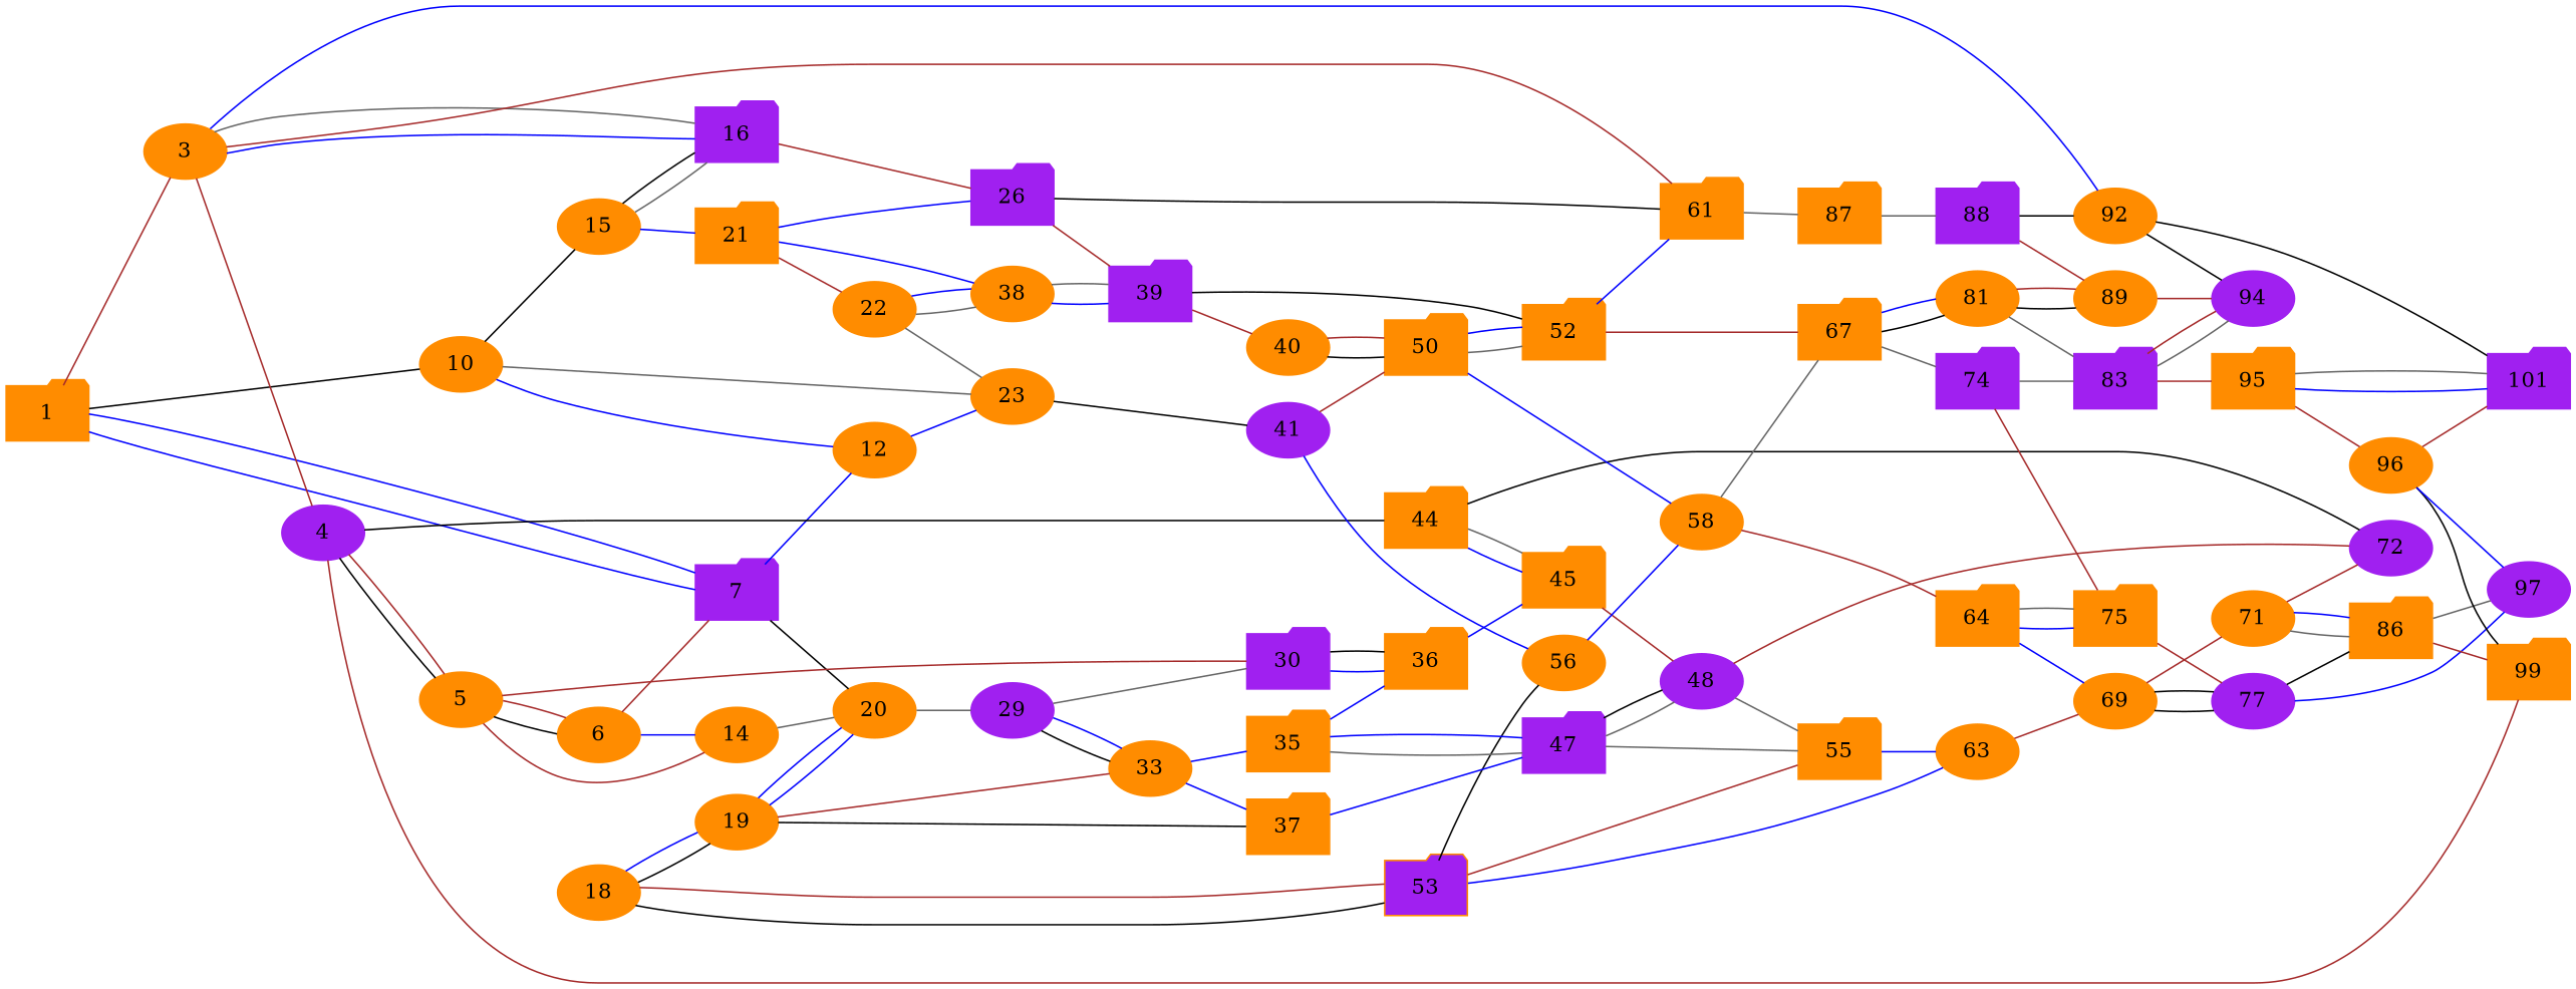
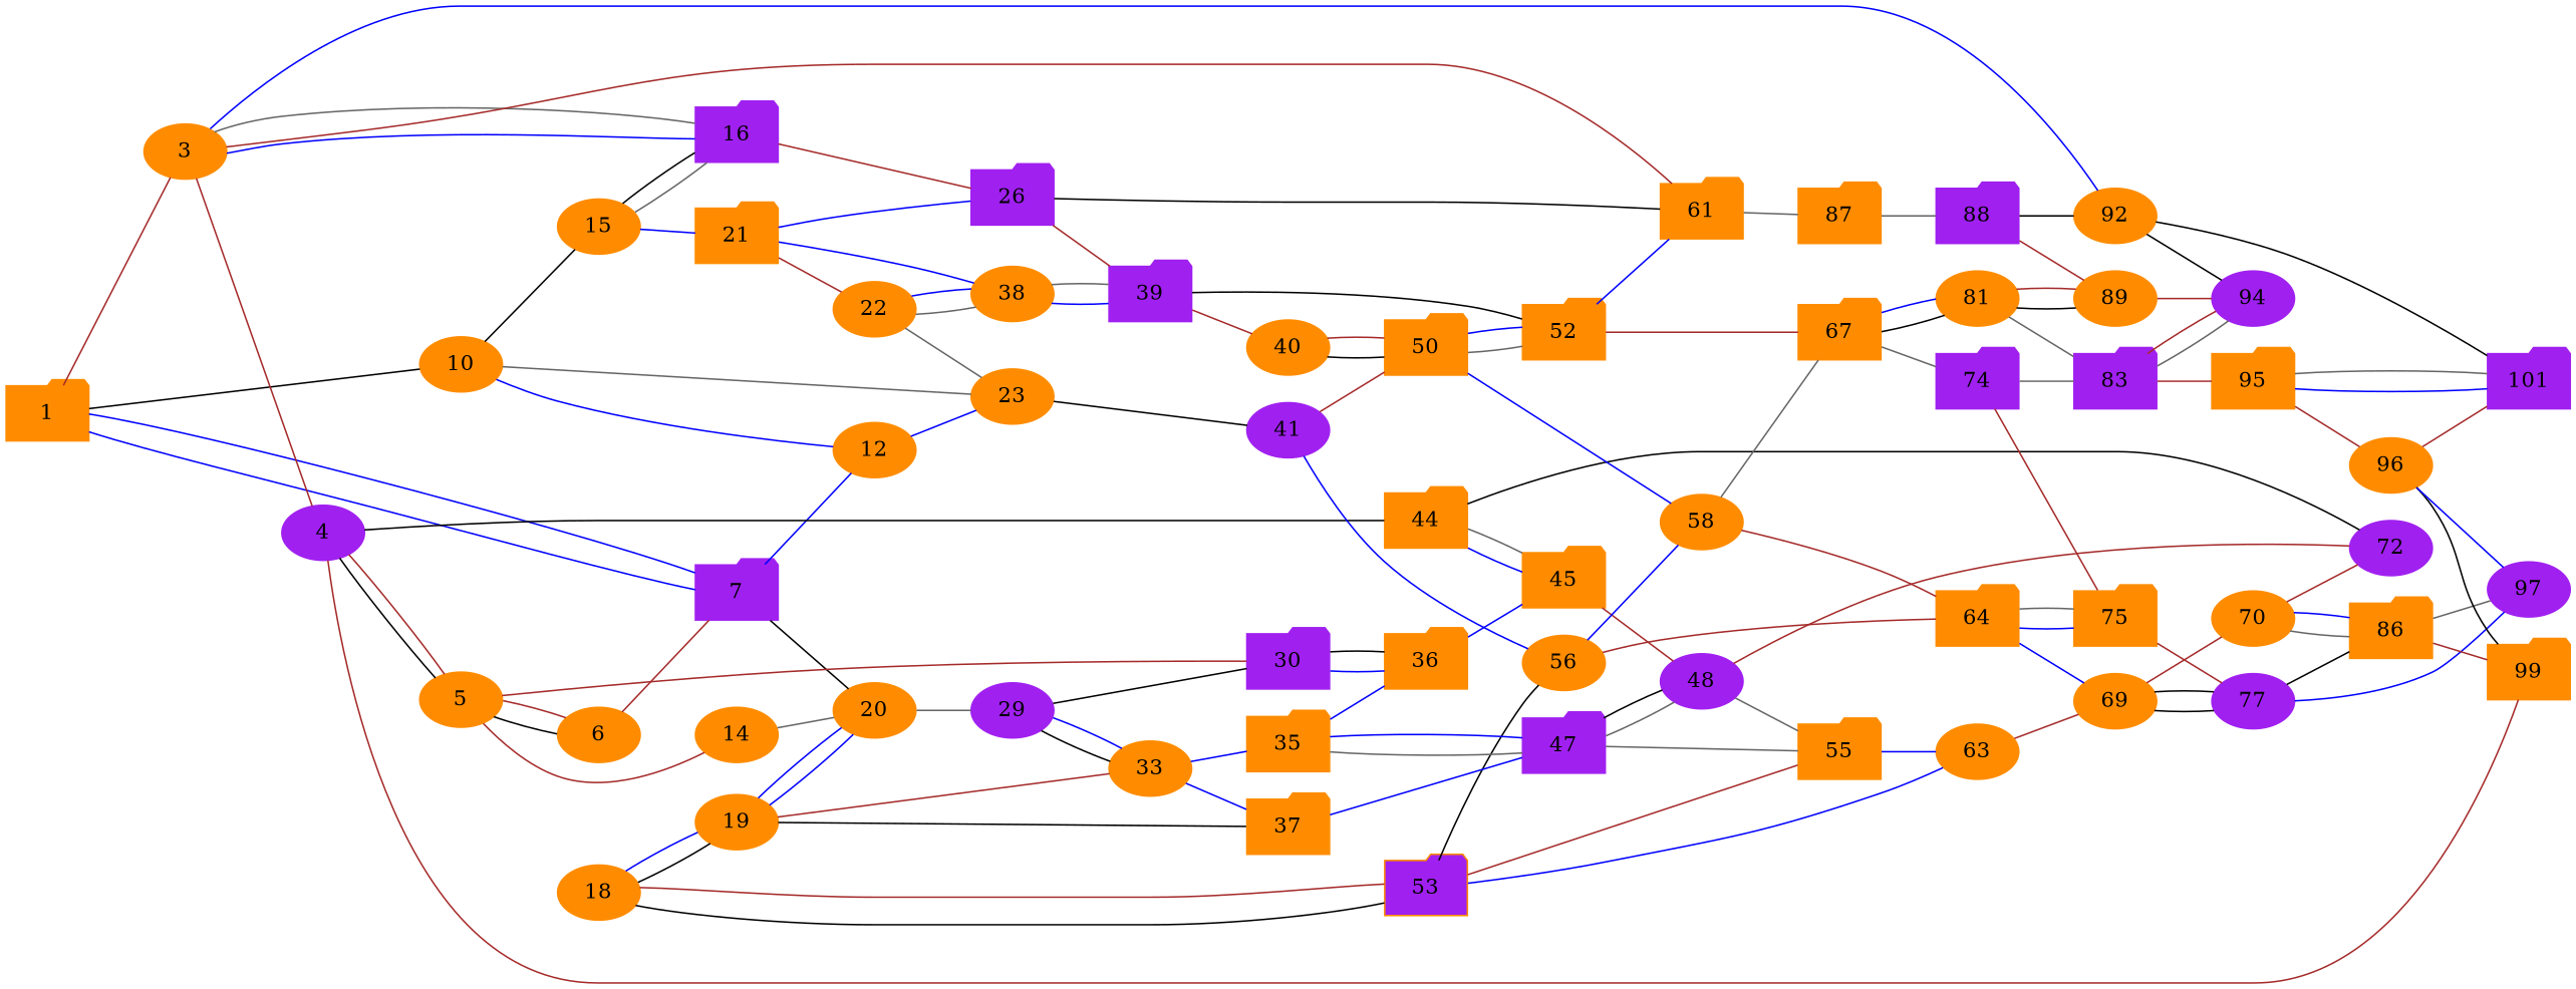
  graph {
    rankdir=LR
    node [color=darkorange shape=ellipse style=filled]
    edge [color=blue]
    1 [shape=folder super="+2"]
    3 [super="+78"]
    7 [color=purple shape=folder super="+8"]
    10 [super="+11"]
    4 [color=purple super="+100"]
    16 [color=purple shape=folder]
    61 [shape=folder super="+79"]
    92 [super="+93"]
    12 [super="+17"]
    20 [super="+28"]
    15
    23 [super="+24"]
    5 [super="+13"]
    44 [shape=folder super="+73"]
    99 [shape=folder]
    26 [color=purple shape=folder super="+27"]
    87 [shape=folder]
    94 [color=purple]
    101 [color=purple shape=folder]
    6 [super="+9"]
    14
    30 [color=purple shape=folder super="+31"]
    45 [shape=folder]
    72 [color=purple]
    36 [shape=folder super="+46"]
    29 [color=purple]
    21 [shape=folder super="+25"]
    41 [color=purple super="+42"]
    19 [super="+32"]
    18
    53 [fillcolor=purple shape=folder super="+54"]
    22
    38
    39 [color=purple shape=folder super="+43"]
    33 [super="+34"]
    37 [shape=folder]
    56 [super="+57"]
    55 [shape=folder super="+59"]
    63
    35 [shape=folder]
    47 [color=purple shape=folder super="+49"]
    50 [shape=folder super="+51"]
    40
    52 [shape=folder super="+62"]
    48 [color=purple super="+60"]
    67 [shape=folder super="+68"]
    58 [super="+64"]
    n48 [label=64 shape=folder super="+66"]
    74 [color=purple shape=folder super="+80"]
    81 [super="+82"]
    69 [super="+70"]
    75 [shape=folder super="+76"]
    88 [color=purple shape=folder super="+91"]
-   71
+   71 [label=70]
    77 [color=purple super="+85"]
    83 [color=purple shape=folder super="+84"]
    89 [super="+90"]
    86 [shape=folder super="+98"]
    97 [color=purple]
    95 [shape=folder]
    96 [super="+102"]
    1 -- 3 [color=brown]
    1 -- 7
    1 -- 7
    1 -- 10 [color=black]
    3 -- 4 [color=brown weight=2]
    3 -- 16
    3 -- 16 [color=gray40]
    3 -- 61 [color=brown]
    3 -- 92
    7 -- 12
    7 -- 20 [color=black]
    10 -- 12
    10 -- 15 [color=black]
    10 -- 23 [color=gray40]
    4 -- 5 [color=black]
    4 -- 5 [color=brown]
    4 -- 44 [color=black weight=2]
    4 -- 99 [color=brown]
    16 -- 26 [color=brown]
    61 -- 87 [color=gray40]
    92 -- 94 [color=black]
    92 -- 101 [color=black]
    12 -- 23
    20 -- 29 [color=gray40]
    15 -- 16 [color=gray40]
    15 -- 16 [color=black]
    15 -- 21
    23 -- 41 [color=black]
    5 -- 6 [color=black]
    5 -- 6 [color=brown]
    5 -- 14 [color=brown]
    5 -- 30 [color=brown]
    44 -- 45
    44 -- 45 [color=gray40]
    44 -- 72 [color=black]
    26 -- 61 [color=black]
    26 -- 39 [color=brown]
    87 -- 88 [color=gray40 weight=2]
    6 -- 7 [color=brown]
-   6 -- 14
    14 -- 20 [color=gray40]
    30 -- 36 [weight=2]
    30 -- 36 [color=black]
    45 -- 48 [color=brown]
    36 -- 45
-   29 -- 30 [color=gray40]
+   29 -- 30 [color=black]
    29 -- 33 [color=black]
    29 -- 33
    21 -- 26
    21 -- 22 [color=brown]
    21 -- 38
    41 -- 56
    41 -- 50 [color=brown]
    19 -- 20
    19 -- 20
    19 -- 33 [color=brown]
    19 -- 37 [color=black]
    18 -- 19 [color=black]
    18 -- 19
    18 -- 53 [color=black]
    18 -- 53 [color=brown]
    53 -- 56 [color=black]
    53 -- 55 [color=brown]
    53 -- 63
    22 -- 23 [color=gray40]
    22 -- 38 [color=gray40]
    22 -- 38
    38 -- 39
    38 -- 39 [color=gray40]
    39 -- 40 [color=brown]
    39 -- 52 [color=black]
    33 -- 37
    33 -- 35
    37 -- 47
    56 -- 58
+   56 -- n48 [color=brown]
    55 -- 63
    63 -- 69 [color=brown]
    35 -- 36
    35 -- 47 [color=gray40]
    35 -- 47
    47 -- 55 [color=gray40]
    47 -- 48 [color=gray40]
    47 -- 48 [color=black]
    50 -- 52 [color=gray40]
    50 -- 52
    50 -- 58
    40 -- 50 [color=black]
    40 -- 50 [color=brown]
    52 -- 61
    52 -- 67 [color=brown]
    48 -- 72 [color=brown]
    48 -- 55 [color=gray40]
    67 -- 74 [color=gray40]
    67 -- 81 [color=black]
    67 -- 81
    58 -- 67 [color=gray40]
    58 -- n48 [color=brown]
    n48 -- 69
    n48 -- 75
    n48 -- 75 [color=gray40]
    74 -- 75 [color=brown weight=2]
    74 -- 83 [color=gray40]
    81 -- 83 [color=gray40]
    81 -- 89 [color=black weight=2]
    81 -- 89 [color=brown]
    69 -- 71 [color=brown]
    69 -- 77 [color=black]
    69 -- 77 [color=black]
    75 -- 77 [color=brown]
    88 -- 92 [color=black]
    88 -- 89 [color=brown]
    71 -- 72 [color=brown]
    71 -- 86 [color=gray40]
    71 -- 86
    77 -- 86 [color=black]
    77 -- 97
    83 -- 94 [color=gray40]
    83 -- 94 [color=brown]
    83 -- 95 [color=brown]
    89 -- 94 [color=brown]
    86 -- 99 [color=brown]
    86 -- 97 [color=gray40]
    95 -- 101
    95 -- 101 [color=gray40]
    95 -- 96 [color=brown]
    96 -- 99 [color=black]
    96 -- 101 [color=brown]
    96 -- 97
  }
